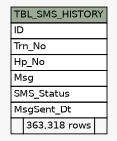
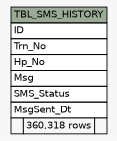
  digraph {
    bgcolor="#f7f7f7"
    fontname=Helvetica
    fontsize=11
    nodesep=0.18
    rankdir=TB
    ranksep=0.46
-   n1 [fontname=Helvetica fontsize=11 label=<     <TABLE BORDER="0" CELLBORDER="1" CELLSPACING="0" BGCOLOR="#ffffff">       <TR><TD COLSPAN="3" BGCOLOR="#9bab96" ALIGN="CENTER">TBL_SMS_HISTORY</TD></TR>       <TR><TD PORT="ID" COLSPAN="3" ALIGN="LEFT">ID</TD></TR>       <TR><TD PORT="Trn_No" COLSPAN="3" ALIGN="LEFT">Trn_No</TD></TR>       <TR><TD PORT="Hp_No" COLSPAN="3" ALIGN="LEFT">Hp_No</TD></TR>       <TR><TD PORT="Msg" COLSPAN="3" ALIGN="LEFT">Msg</TD></TR>       <TR><TD PORT="SMS_Status" COLSPAN="3" ALIGN="LEFT">SMS_Status</TD></TR>       <TR><TD PORT="MsgSent_Dt" COLSPAN="3" ALIGN="LEFT">MsgSent_Dt</TD></TR>       <TR><TD ALIGN="LEFT" BGCOLOR="#f7f7f7">  </TD><TD ALIGN="RIGHT" BGCOLOR="#f7f7f7">363,318 rows</TD><TD ALIGN="RIGHT" BGCOLOR="#f7f7f7">  </TD></TR>     </TABLE>> shape=plaintext]
+   n1 [fontname=Helvetica fontsize=11 label=<     <TABLE BORDER="0" CELLBORDER="1" CELLSPACING="0" BGCOLOR="#ffffff">       <TR><TD COLSPAN="3" BGCOLOR="#9bab96" ALIGN="CENTER">TBL_SMS_HISTORY</TD></TR>       <TR><TD PORT="ID" COLSPAN="3" ALIGN="LEFT">ID</TD></TR>       <TR><TD PORT="Trn_No" COLSPAN="3" ALIGN="LEFT">Trn_No</TD></TR>       <TR><TD PORT="Hp_No" COLSPAN="3" ALIGN="LEFT">Hp_No</TD></TR>       <TR><TD PORT="Msg" COLSPAN="3" ALIGN="LEFT">Msg</TD></TR>       <TR><TD PORT="SMS_Status" COLSPAN="3" ALIGN="LEFT">SMS_Status</TD></TR>       <TR><TD PORT="MsgSent_Dt" COLSPAN="3" ALIGN="LEFT">MsgSent_Dt</TD></TR>       <TR><TD ALIGN="LEFT" BGCOLOR="#f7f7f7">  </TD><TD ALIGN="RIGHT" BGCOLOR="#f7f7f7">360,318 rows</TD><TD ALIGN="RIGHT" BGCOLOR="#f7f7f7">  </TD></TR>     </TABLE>> shape=plaintext]
  }
